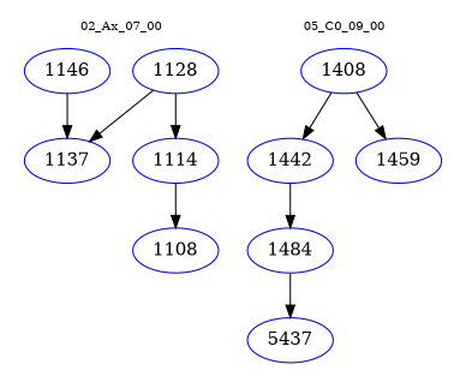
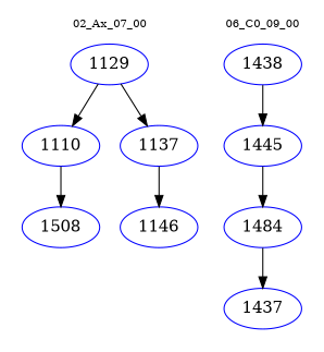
  digraph {
    node [color=blue]
    edge [color=black]
-   n1 [label=1128]
-   n2 [label=1114]
+   n1 [label=1129]
+   n2 [label=1110]
    n3 [label=1137]
-   n4 [label=1108]
+   n4 [label=1508]
    n5 [label=1146]
-   n6 [label=1442]
+   n6 [label=1445]
    n7 [label=1484]
-   n8 [label=1408]
-   n9 [label=5437]
-   n10 [label=1459]
+   n8 [label=1438]
+   n9 [label=1437]
    subgraph cluster_1 {
      color=white
      fontsize=10
      label="02_Ax_07_00"
      n1
      n2
      n3
      n4
      n5
    }
    subgraph cluster_2 {
      color=white
      fontsize=10
-     label="05_C0_09_00"
+     label="06_C0_09_00"
      n6
      n7
      n8
      n9
-     n10
    }
    n1 -> n2
    n1 -> n3
    n2 -> n4
-   n5 -> n3
+   n3 -> n5
    n6 -> n7
    n7 -> n9
    n8 -> n6
-   n8 -> n10
  }
